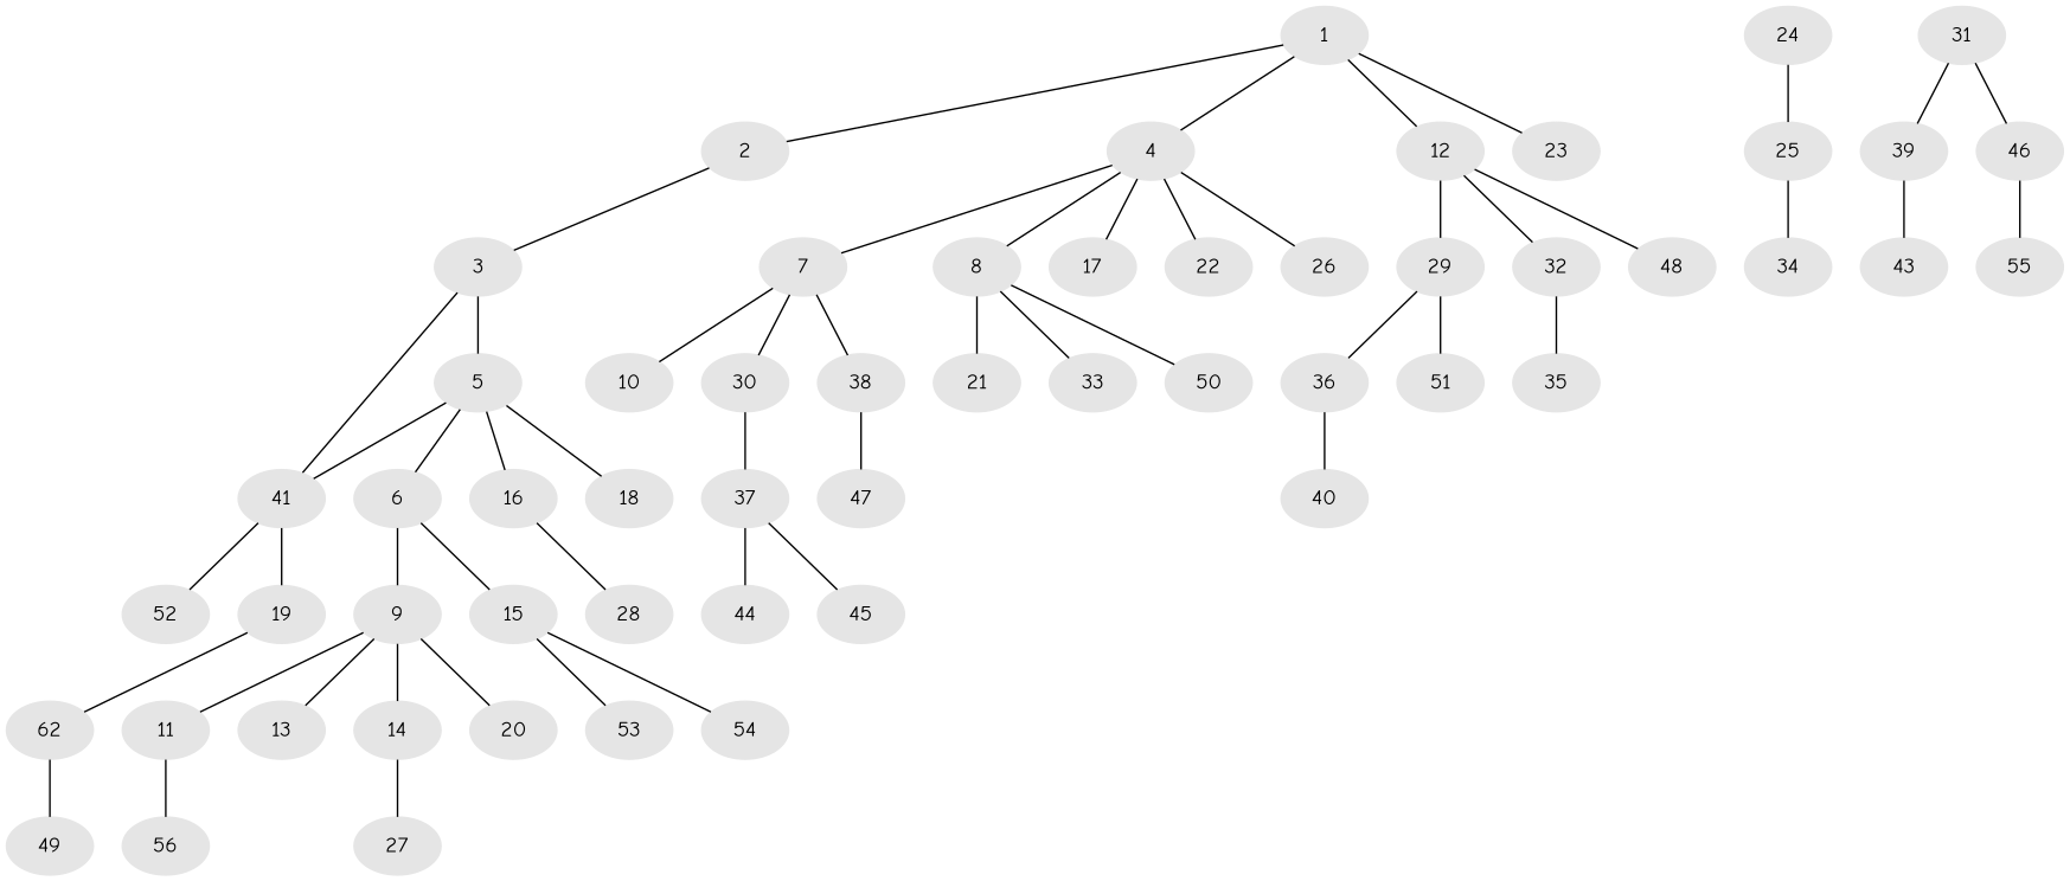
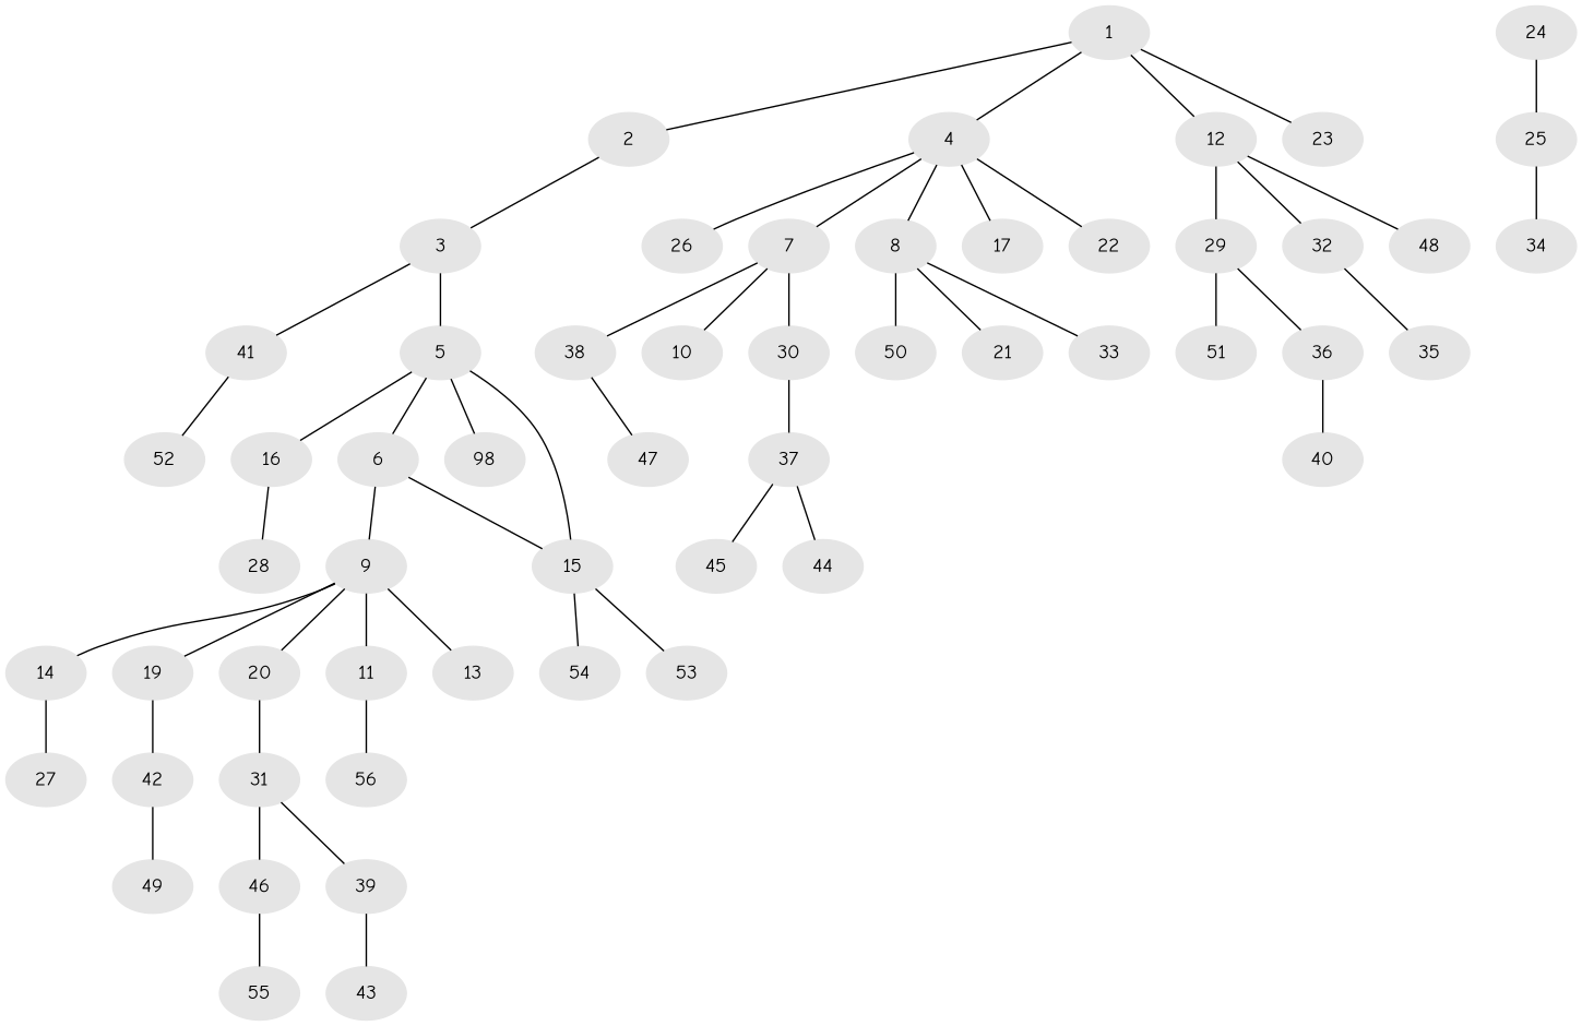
  graph {
    fontname="Comic Neue"
    node [color=gray90 fontname="Comic Neue" style=filled]
    edge [fontname="Comic Neue"]
    1
    2
    4
    12
    23
    3
    7
    8
    17
    22
    26
    29
    32
    48
    5
    41
    6
    16
-   18
+   18 [label=98]
    24
    25
    10
    30
    38
    21
    33
    50
    9
    15
    28
    52
    11
    13
    14
    19
    20
    53
    54
    37
    47
    56
    27
-   42 [label=62]
+   42
    31
    36
    51
    35
    49
    39
    46
    34
    40
    44
    45
    43
    55
    1 -- 2
    1 -- 4
    1 -- 12
    1 -- 23
    2 -- 3
    4 -- 7
    4 -- 8
    4 -- 17
    4 -- 22
    4 -- 26
    12 -- 29
    12 -- 32
    12 -- 48
    3 -- 5
    3 -- 41
    7 -- 10
    7 -- 30
    7 -- 38
    8 -- 21
    8 -- 33
    8 -- 50
    29 -- 36
    29 -- 51
    32 -- 35
-   5 -- 41
+   5 -- 15
    5 -- 6
    5 -- 16
    5 -- 18
    41 -- 52
    6 -- 9
    6 -- 15
    16 -- 28
    24 -- 25
    25 -- 34
    30 -- 37
    38 -- 47
    9 -- 11
    9 -- 13
    9 -- 14
-   41 -- 19
+   9 -- 19
    9 -- 20
    15 -- 53
    15 -- 54
    11 -- 56
    14 -- 27
    19 -- 42
+   20 -- 31
    37 -- 44
    37 -- 45
    42 -- 49
    31 -- 39
    31 -- 46
    36 -- 40
    39 -- 43
    46 -- 55
  }
